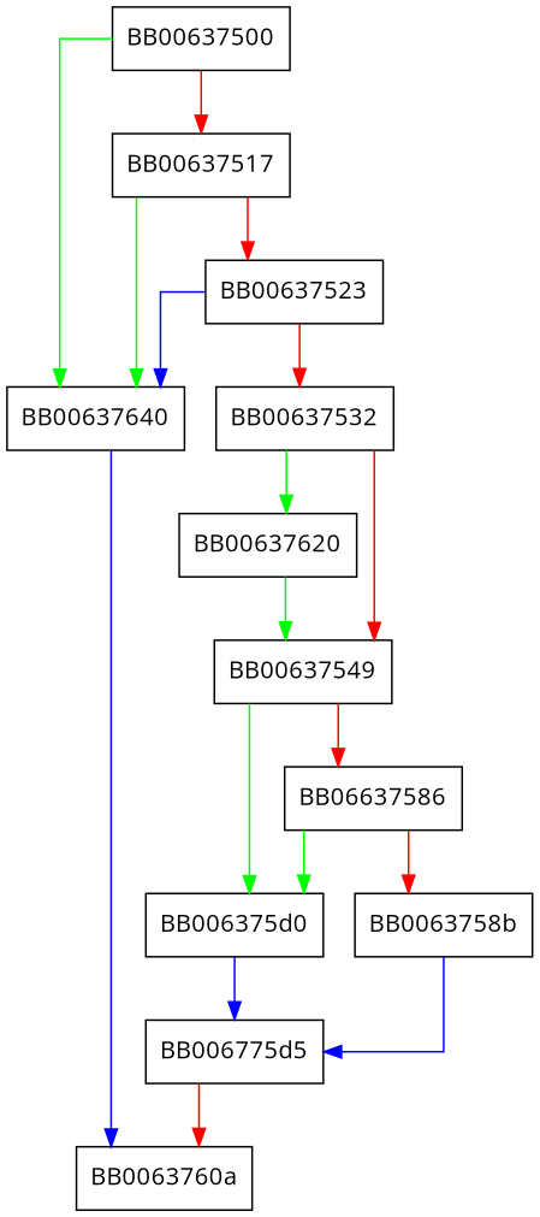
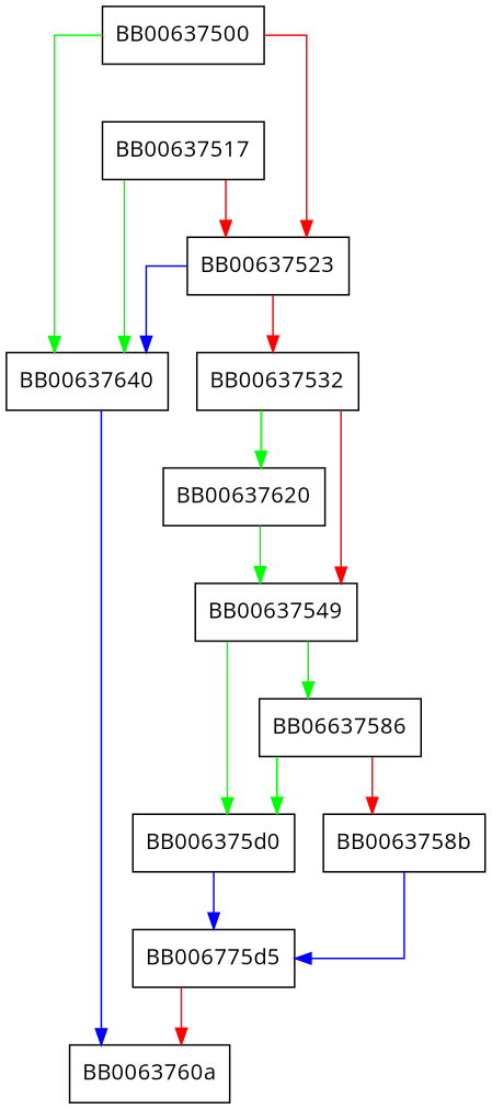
  digraph {
    fontname="Open Sans"
    splines=ortho
    node [fontname="Open Sans" shape=box]
    edge [color=red fontname="Open Sans"]
    BB00637500
    BB00637640
    BB00637517
    BB0063760a
    BB00637523
    BB00637532
    BB00637620
    BB00637549
    BB006375d0
    n10 [label=BB06637586]
    n11 [label=BB006775d5]
    BB0063758b
    BB00637500 -> BB00637640 [color=green]
-   BB00637500 -> BB00637517
+   BB00637500 -> BB00637523
    BB00637640 -> BB0063760a [color=blue]
    BB00637517 -> BB00637640 [color=green]
    BB00637517 -> BB00637523
    BB00637523 -> BB00637640 [color=blue]
    BB00637523 -> BB00637532
    BB00637532 -> BB00637620 [color=green]
    BB00637532 -> BB00637549
    BB00637620 -> BB00637549 [color=green]
    BB00637549 -> BB006375d0 [color=green]
-   BB00637549 -> n10
+   BB00637549 -> n10 [color=green]
    BB006375d0 -> n11 [color=blue]
    n10 -> BB006375d0 [color=green]
    n10 -> BB0063758b
    n11 -> BB0063760a
    BB0063758b -> n11 [color=blue]
  }
